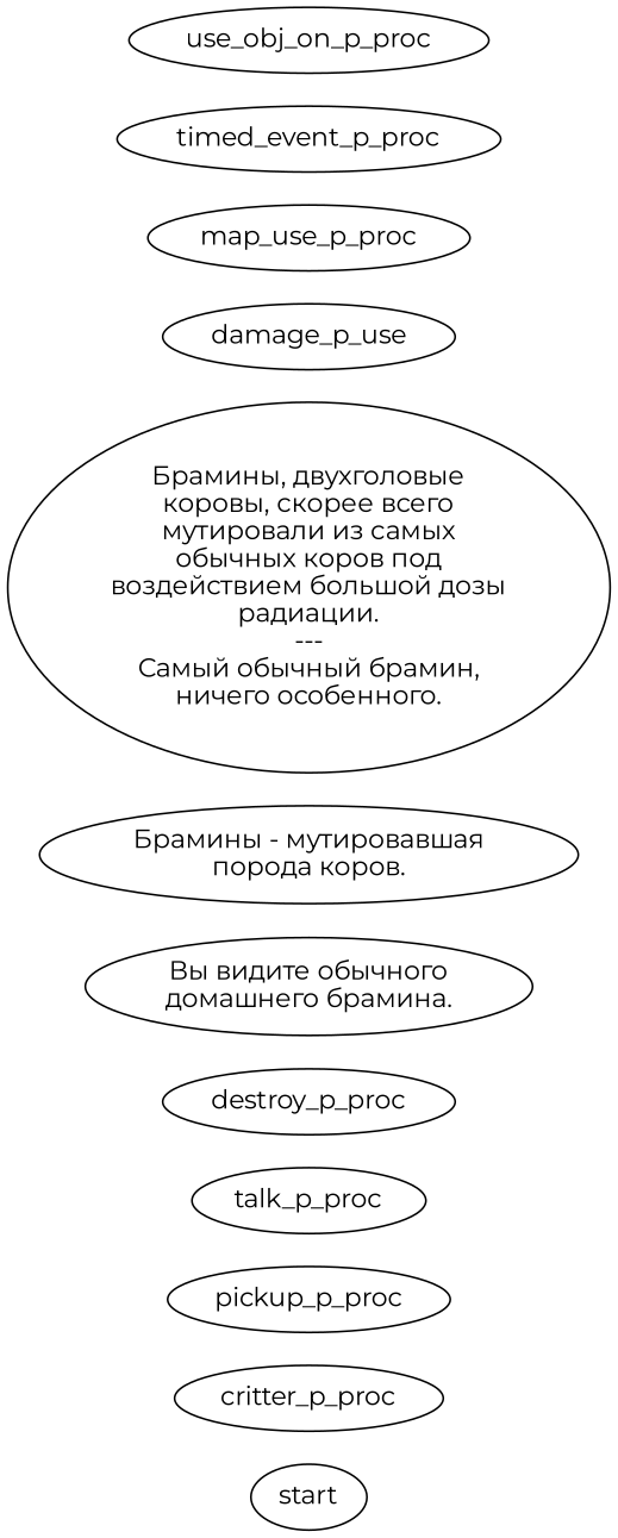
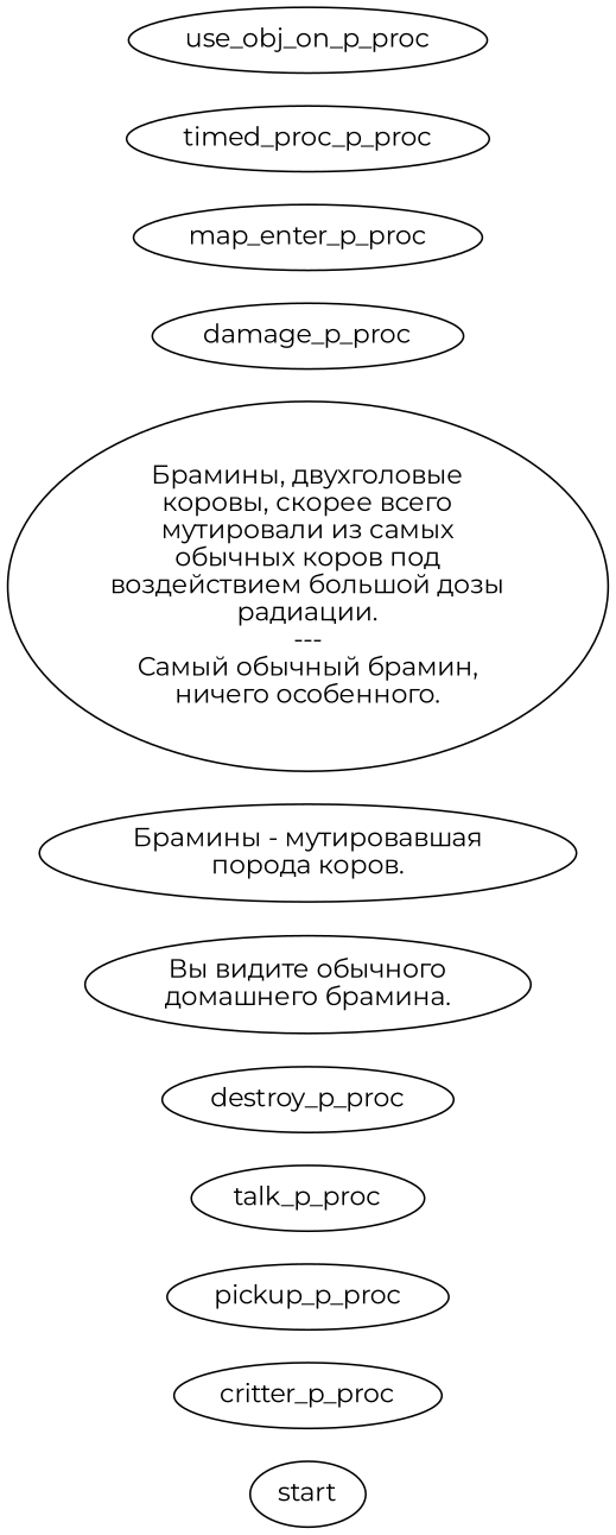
  digraph {
    rankdir=LR
    fontname=Montserrat
    node [color="#000000" fillcolor="#FFFFFF" style=filled fontname=Montserrat]
    start
    critter_p_proc
    pickup_p_proc
    talk_p_proc
    destroy_p_proc
    n6 [label="Вы видите обычного\nдомашнего брамина."]
    n7 [label="Брамины - мутировавшая\nпорода коров."]
    n8 [label="Брамины, двухголовые\nкоровы, скорее всего\nмутировали из самых\nобычных коров под\nвоздействием большой дозы\nрадиации.\n---\nСамый обычный брамин,\nничего особенного."]
-   damage_p_proc [label=damage_p_use]
-   map_enter_p_proc [label=map_use_p_proc]
-   timed_event_p_proc
+   damage_p_proc
+   map_enter_p_proc
+   timed_event_p_proc [label=timed_proc_p_proc]
    use_obj_on_p_proc
  }
